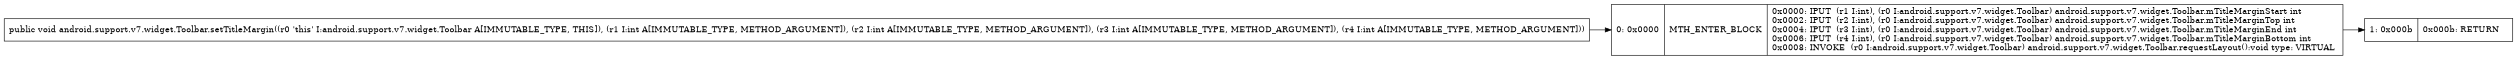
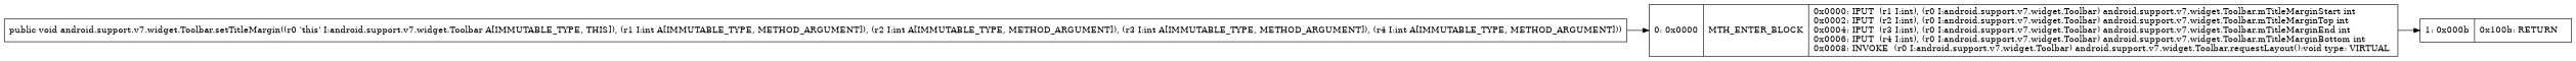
  digraph {
    rankdir=LR
    node [shape=record]
    n1 [label="{0\:\ 0x0000|MTH_ENTER_BLOCK\l|0x0000: IPUT  (r1 I:int), (r0 I:android.support.v7.widget.Toolbar) android.support.v7.widget.Toolbar.mTitleMarginStart int \l0x0002: IPUT  (r2 I:int), (r0 I:android.support.v7.widget.Toolbar) android.support.v7.widget.Toolbar.mTitleMarginTop int \l0x0004: IPUT  (r3 I:int), (r0 I:android.support.v7.widget.Toolbar) android.support.v7.widget.Toolbar.mTitleMarginEnd int \l0x0006: IPUT  (r4 I:int), (r0 I:android.support.v7.widget.Toolbar) android.support.v7.widget.Toolbar.mTitleMarginBottom int \l0x0008: INVOKE  (r0 I:android.support.v7.widget.Toolbar) android.support.v7.widget.Toolbar.requestLayout():void type: VIRTUAL \l}"]
-   n2 [label="{1\:\ 0x000b|0x000b: RETURN   \l}"]
+   n2 [label="{1\:\ 0x000b|0x100b: RETURN   \l}"]
    n3 [label="{public void android.support.v7.widget.Toolbar.setTitleMargin((r0 'this' I:android.support.v7.widget.Toolbar A[IMMUTABLE_TYPE, THIS]), (r1 I:int A[IMMUTABLE_TYPE, METHOD_ARGUMENT]), (r2 I:int A[IMMUTABLE_TYPE, METHOD_ARGUMENT]), (r3 I:int A[IMMUTABLE_TYPE, METHOD_ARGUMENT]), (r4 I:int A[IMMUTABLE_TYPE, METHOD_ARGUMENT])) }"]
    n1 -> n2
    n3 -> n1
  }
